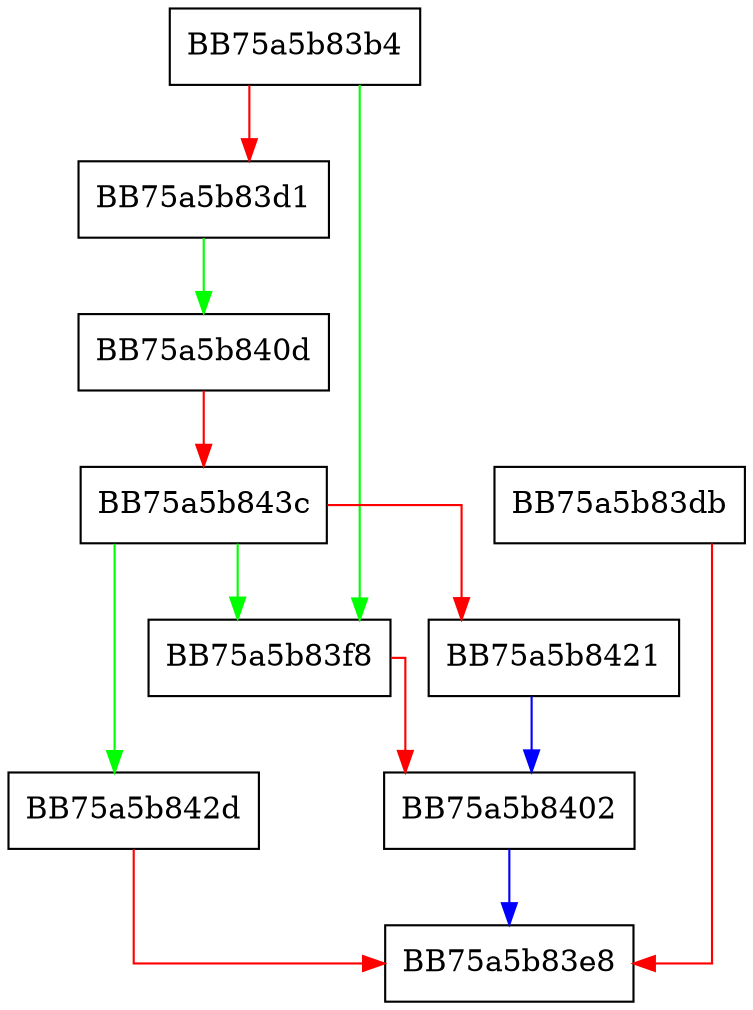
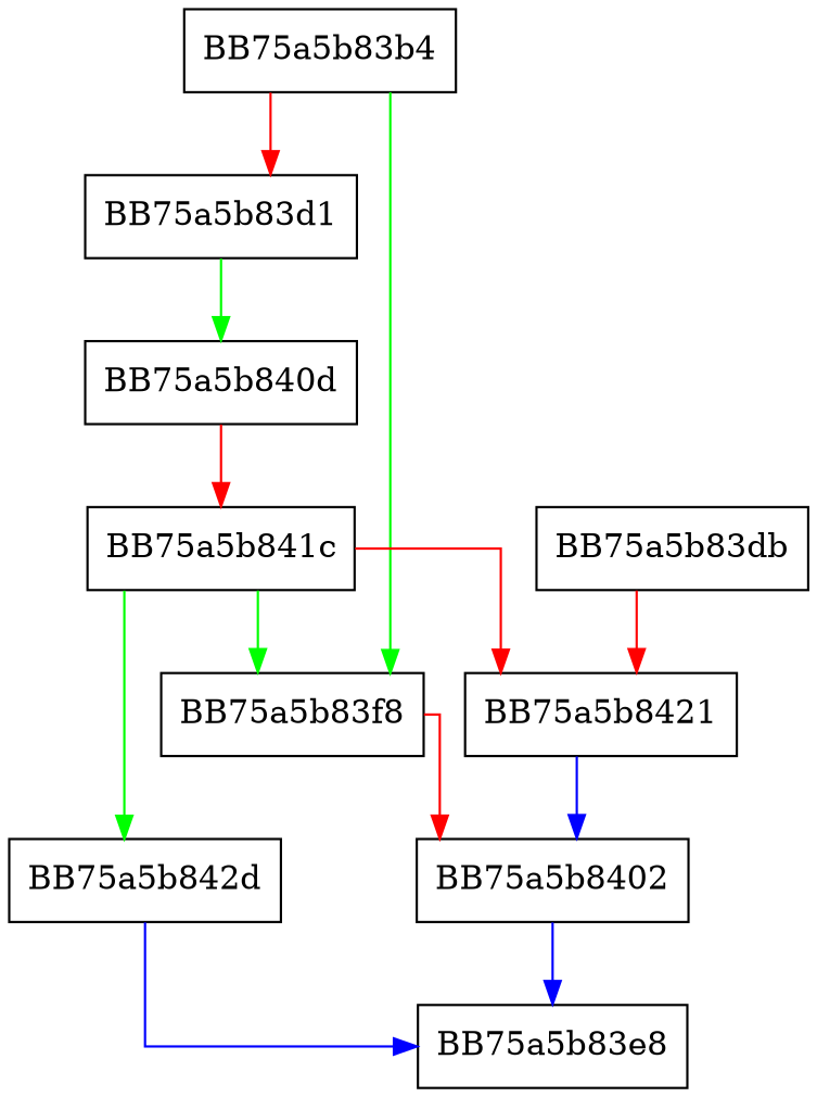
  digraph {
    splines=ortho
    node [shape=box]
    edge [color=red]
    BB75a5b83b4
    BB75a5b83f8
    BB75a5b83d1
    BB75a5b8402
    BB75a5b840d
    BB75a5b83e8
-   BB75a5b841c [label=BB75a5b843c]
+   BB75a5b841c
    BB75a5b842d
    BB75a5b8421
    BB75a5b83db
    BB75a5b83b4 -> BB75a5b83f8 [color=green]
    BB75a5b83b4 -> BB75a5b83d1
    BB75a5b83f8 -> BB75a5b8402
    BB75a5b83d1 -> BB75a5b840d [color=green]
    BB75a5b8402 -> BB75a5b83e8 [color=blue]
    BB75a5b840d -> BB75a5b841c
    BB75a5b841c -> BB75a5b83f8 [color=green]
    BB75a5b841c -> BB75a5b842d [color=green]
    BB75a5b841c -> BB75a5b8421
-   BB75a5b842d -> BB75a5b83e8
+   BB75a5b842d -> BB75a5b83e8 [color=blue]
    BB75a5b8421 -> BB75a5b8402 [color=blue]
-   BB75a5b83db -> BB75a5b83e8
+   BB75a5b83db -> BB75a5b8421
  }
